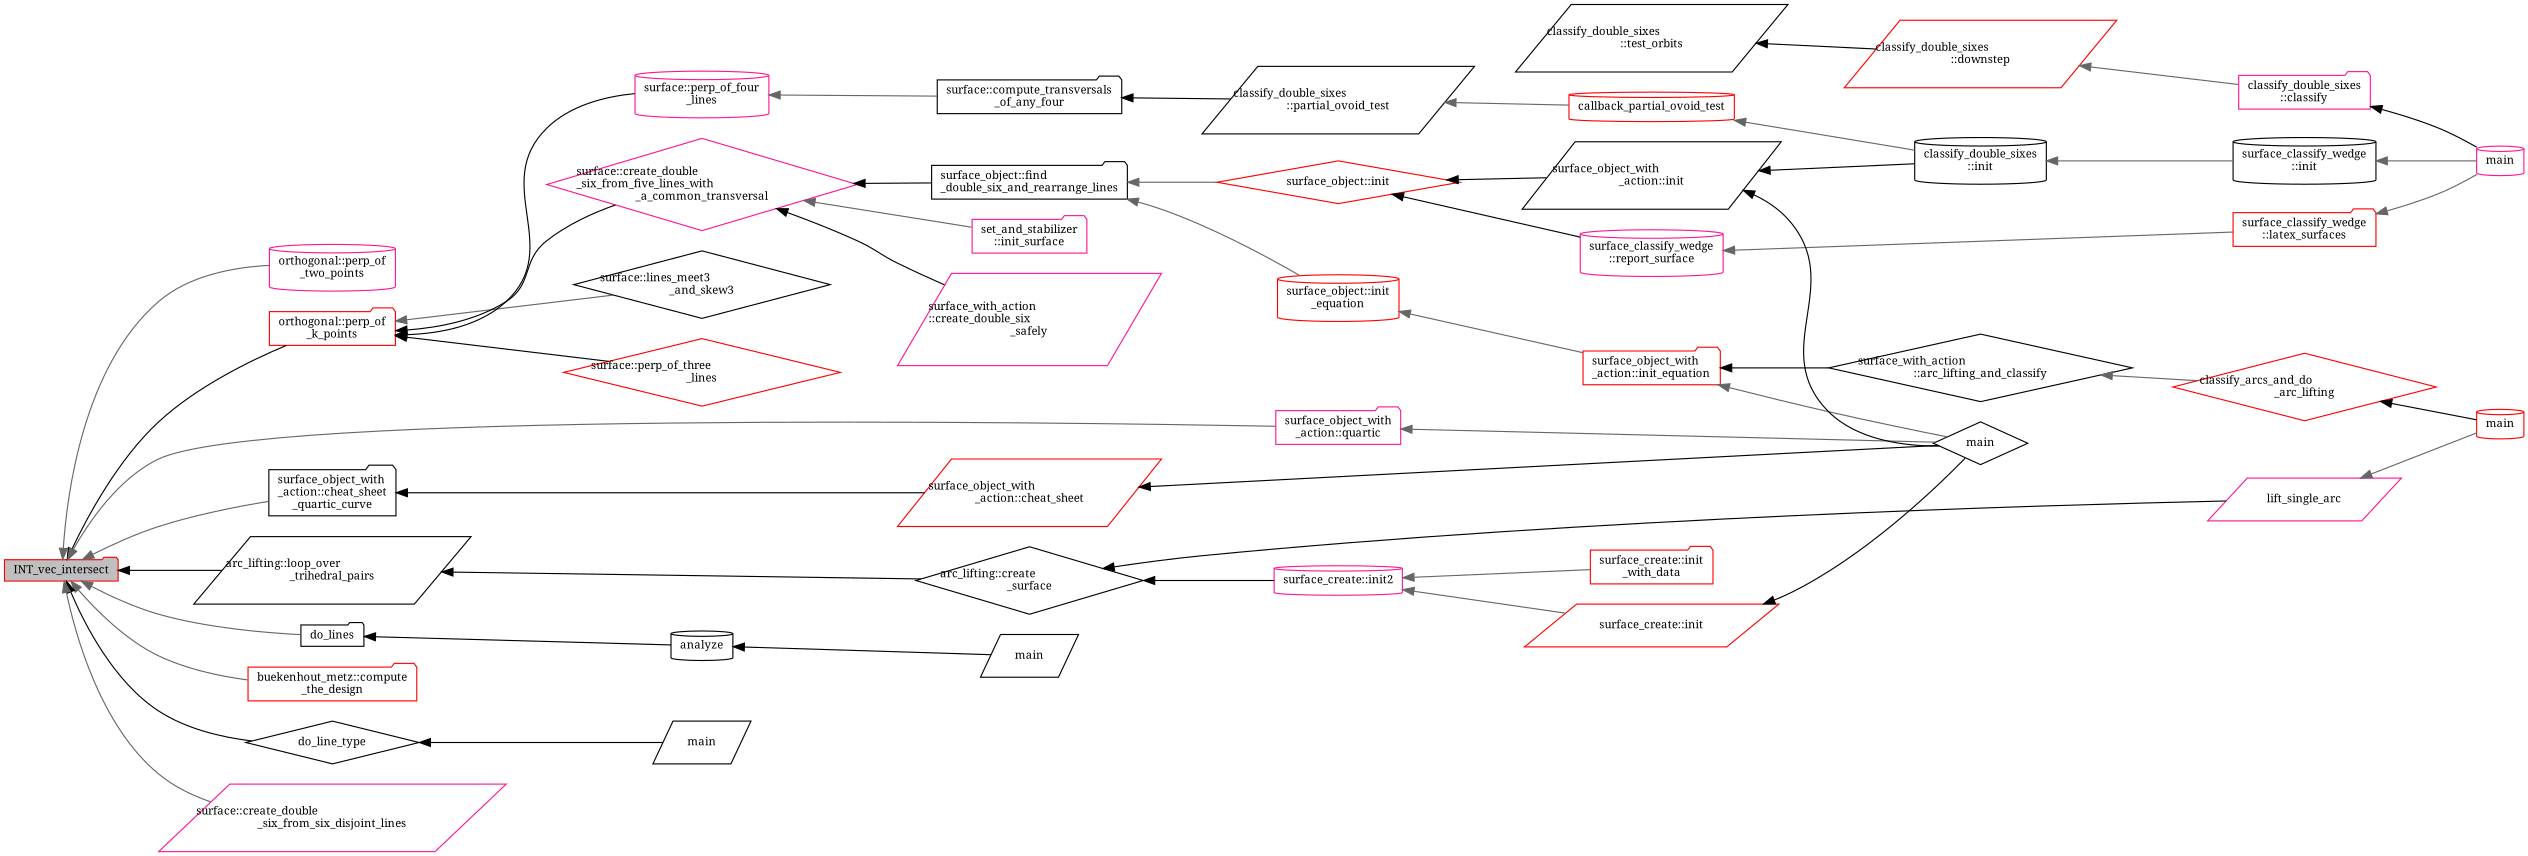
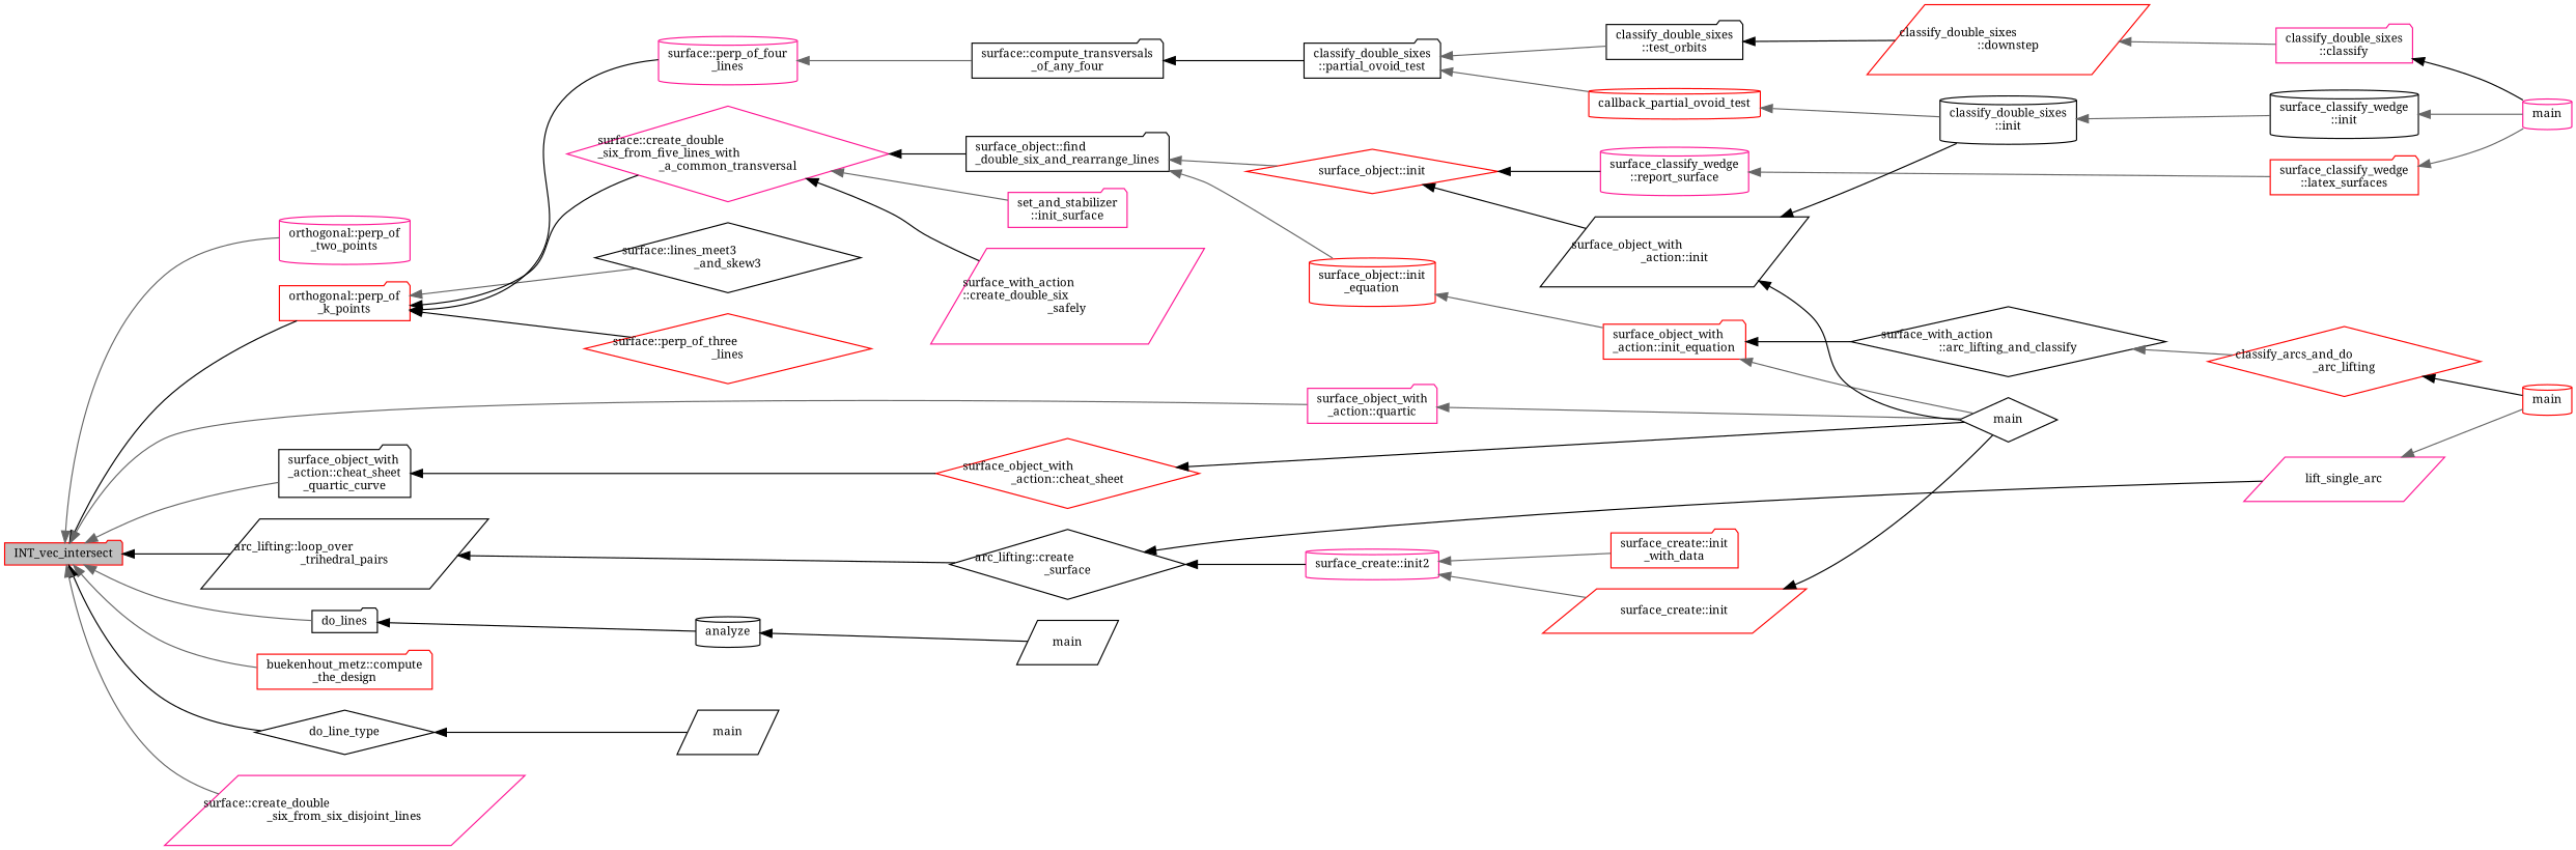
  digraph {
    fontname="Noto Serif"
    rankdir=LR
    node [color=black fillcolor=white fontname="Noto Serif" fontsize=10 shape=folder style=filled]
    edge [color=gray40 dir=back fontname="Noto Serif" fontsize=10 labelfontname=Helvetica labelfontsize=10 style=solid]
    n1 [color=red fillcolor=grey75 fontcolor=black height=0.2 label=INT_vec_intersect width=0.4]
    n2 [color=deeppink height=0.2 label="orthogonal::perp_of\l_two_points" shape=cylinder width=0.4]
    n3 [color=red height=0.2 label="orthogonal::perp_of\l_k_points" width=0.4]
    n4 [height=0.2 label=do_lines width=0.4]
    n5 [color=red height=0.2 label="buekenhout_metz::compute\l_the_design" width=0.4]
    n6 [height=0.2 label=do_line_type shape=diamond width=0.4]
    n7 [color=deeppink height=0.2 label="surface::create_double\l_six_from_six_disjoint_lines" shape=parallelogram width=0.4]
    n8 [height=0.2 label="arc_lifting::loop_over\l_trihedral_pairs" shape=parallelogram width=0.4]
    n9 [color=deeppink height=0.2 label="surface_object_with\l_action::quartic" width=0.4]
    n10 [height=0.2 label="surface_object_with\l_action::cheat_sheet\l_quartic_curve" width=0.4]
    n11 [height=0.2 label="surface::lines_meet3\l_and_skew3" shape=diamond width=0.4]
    n12 [color=red height=0.2 label="surface::perp_of_three\l_lines" shape=diamond width=0.4]
    n13 [color=deeppink height=0.2 label="surface::perp_of_four\l_lines" shape=cylinder width=0.4]
    n14 [color=deeppink height=0.2 label="surface::create_double\l_six_from_five_lines_with\l_a_common_transversal" shape=diamond width=0.4]
    n15 [height=0.2 label=analyze shape=cylinder width=0.4]
    n16 [height=0.2 label=main shape=parallelogram width=0.4]
    n17 [height=0.2 label="arc_lifting::create\l_surface" shape=diamond width=0.4]
    n18 [height=0.2 label=main shape=diamond width=0.4]
-   n19 [color=red height=0.2 label="surface_object_with\l_action::cheat_sheet" shape=parallelogram width=0.4]
+   n19 [color=red height=0.2 label="surface_object_with\l_action::cheat_sheet" shape=diamond width=0.4]
    n20 [height=0.2 label="surface::compute_transversals\l_of_any_four" width=0.4]
    n21 [height=0.2 label="surface_object::find\l_double_six_and_rearrange_lines" width=0.4]
    n22 [color=deeppink height=0.2 label="set_and_stabilizer\l::init_surface" width=0.4]
    n23 [color=deeppink height=0.2 label="surface_with_action\l::create_double_six\l_safely" shape=parallelogram width=0.4]
-   n24 [height=0.2 label="classify_double_sixes\l::partial_ovoid_test" shape=parallelogram width=0.4]
+   n24 [height=0.2 label="classify_double_sixes\l::partial_ovoid_test" width=0.4]
    n25 [color=red height=0.2 label=callback_partial_ovoid_test shape=cylinder width=0.4]
-   n26 [height=0.2 label="classify_double_sixes\l::test_orbits" shape=parallelogram width=0.4]
+   n26 [height=0.2 label="classify_double_sixes\l::test_orbits" width=0.4]
    n27 [height=0.2 label="classify_double_sixes\l::init" shape=cylinder width=0.4]
    n28 [color=red height=0.2 label="classify_double_sixes\l::downstep" shape=parallelogram width=0.4]
    n29 [height=0.2 label="surface_classify_wedge\l::init" shape=cylinder width=0.4]
    n30 [color=deeppink height=0.2 label=main shape=cylinder width=0.4]
    n31 [color=deeppink height=0.2 label="classify_double_sixes\l::classify" width=0.4]
    n32 [color=red height=0.2 label="surface_object::init\l_equation" shape=cylinder width=0.4]
    n33 [color=red height=0.2 label="surface_object::init" shape=diamond width=0.4]
    n34 [color=red height=0.2 label="surface_object_with\l_action::init_equation" width=0.4]
    n35 [color=deeppink height=0.2 label="surface_classify_wedge\l::report_surface" shape=cylinder width=0.4]
    n36 [height=0.2 label="surface_object_with\l_action::init" shape=parallelogram width=0.4]
    n37 [height=0.2 label="surface_with_action\l::arc_lifting_and_classify" shape=diamond width=0.4]
    n38 [color=red height=0.2 label="classify_arcs_and_do\l_arc_lifting" shape=diamond width=0.4]
    n39 [color=red height=0.2 label=main shape=cylinder width=0.4]
    n40 [color=red height=0.2 label="surface_classify_wedge\l::latex_surfaces" width=0.4]
    n41 [height=0.2 label=main shape=parallelogram width=0.4]
    n42 [color=deeppink height=0.2 label=lift_single_arc shape=parallelogram width=0.4]
    n43 [color=deeppink height=0.2 label="surface_create::init2" shape=cylinder width=0.4]
    n44 [color=red height=0.2 label="surface_create::init\l_with_data" width=0.4]
    n45 [color=red height=0.2 label="surface_create::init" shape=parallelogram width=0.4]
    n1 -> n2
    n1 -> n3 [color=black]
    n1 -> n4
    n1 -> n5
    n1 -> n6 [color=black]
    n1 -> n7
    n1 -> n8 [color=black]
    n1 -> n9
    n1 -> n10
    n3 -> n11
    n3 -> n12 [color=black]
    n3 -> n13 [color=black]
    n3 -> n14 [color=black]
    n4 -> n15 [color=black]
    n6 -> n16 [color=black]
    n8 -> n17 [color=black]
    n9 -> n18
    n10 -> n19 [color=black]
    n13 -> n20
    n14 -> n21 [color=black]
    n14 -> n22
    n14 -> n23 [color=black]
    n15 -> n41 [color=black]
    n17 -> n42 [color=black]
    n17 -> n43 [color=black]
    n19 -> n18 [color=black]
    n20 -> n24 [color=black]
    n21 -> n32
    n21 -> n33
    n24 -> n25
+   n24 -> n26
    n25 -> n27
    n26 -> n28 [color=black]
    n27 -> n29
    n28 -> n31
    n29 -> n30
    n31 -> n30 [color=black]
    n32 -> n34
    n33 -> n35 [color=black]
    n33 -> n36 [color=black]
    n34 -> n18
    n34 -> n37 [color=black]
    n35 -> n40
    n36 -> n18 [color=black]
    n36 -> n27 [color=black]
    n37 -> n38
    n38 -> n39 [color=black]
    n40 -> n30
    n42 -> n39
    n43 -> n44
    n43 -> n45
    n45 -> n18 [color=black]
  }
